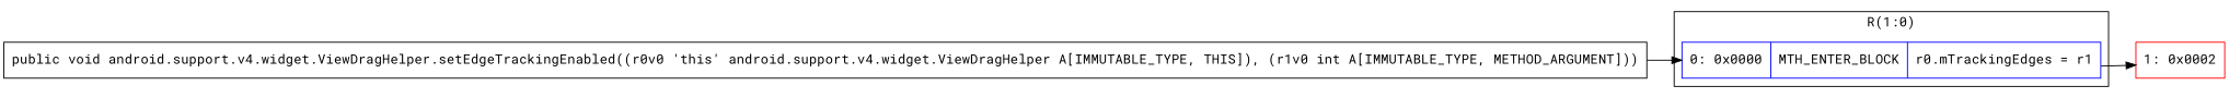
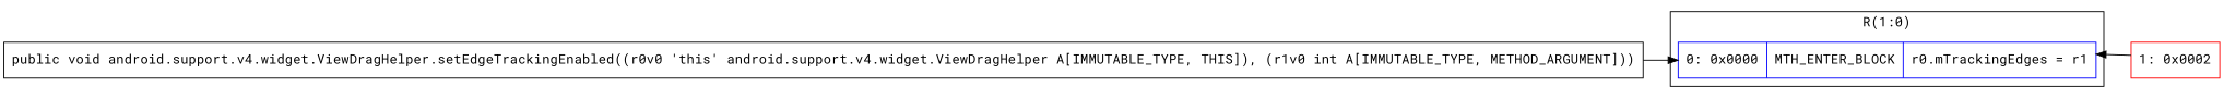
  digraph {
    rankdir=LR
    fontname="Roboto Mono"
    node [shape=record fontname="Roboto Mono"]
    edge [fontname="Roboto Mono"]
    n1 [color=blue label="{0\:\ 0x0000|MTH_ENTER_BLOCK\l|r0.mTrackingEdges = r1\l}"]
    n2 [color=red label="{1\:\ 0x0002}"]
    n3 [label="{public void android.support.v4.widget.ViewDragHelper.setEdgeTrackingEnabled((r0v0 'this' android.support.v4.widget.ViewDragHelper A[IMMUTABLE_TYPE, THIS]), (r1v0 int A[IMMUTABLE_TYPE, METHOD_ARGUMENT])) }"]
    subgraph cluster_1 {
      label="R(1:0)"
      n1
    }
-   n1 -> n2
+   n2 -> n1
    n3 -> n1
  }
